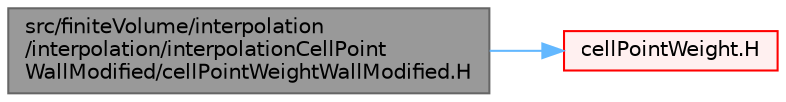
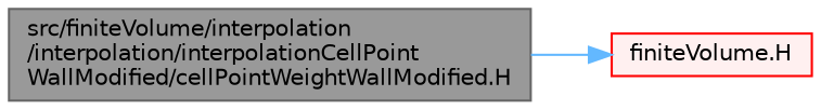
  digraph {
    rankdir=LR
    node [fontname=Helvetica fontsize=10 shape=box style=filled]
    n1 [color=gray40 fillcolor=grey60 fontcolor=black height=0.2 label="src/finiteVolume/interpolation\l/interpolation/interpolationCellPoint\lWallModified/cellPointWeightWallModified.H" width=0.4]
-   n2 [color=red fillcolor="#FFF0F0" height=0.2 label="cellPointWeight.H" width=0.4]
+   n2 [color=red fillcolor="#FFF0F0" height=0.2 label="finiteVolume.H" width=0.4]
    n1 -> n2 [color=steelblue1 fontname=Helvetica fontsize=10 labelfontname=Helvetica labelfontsize=10 style=solid]
  }
